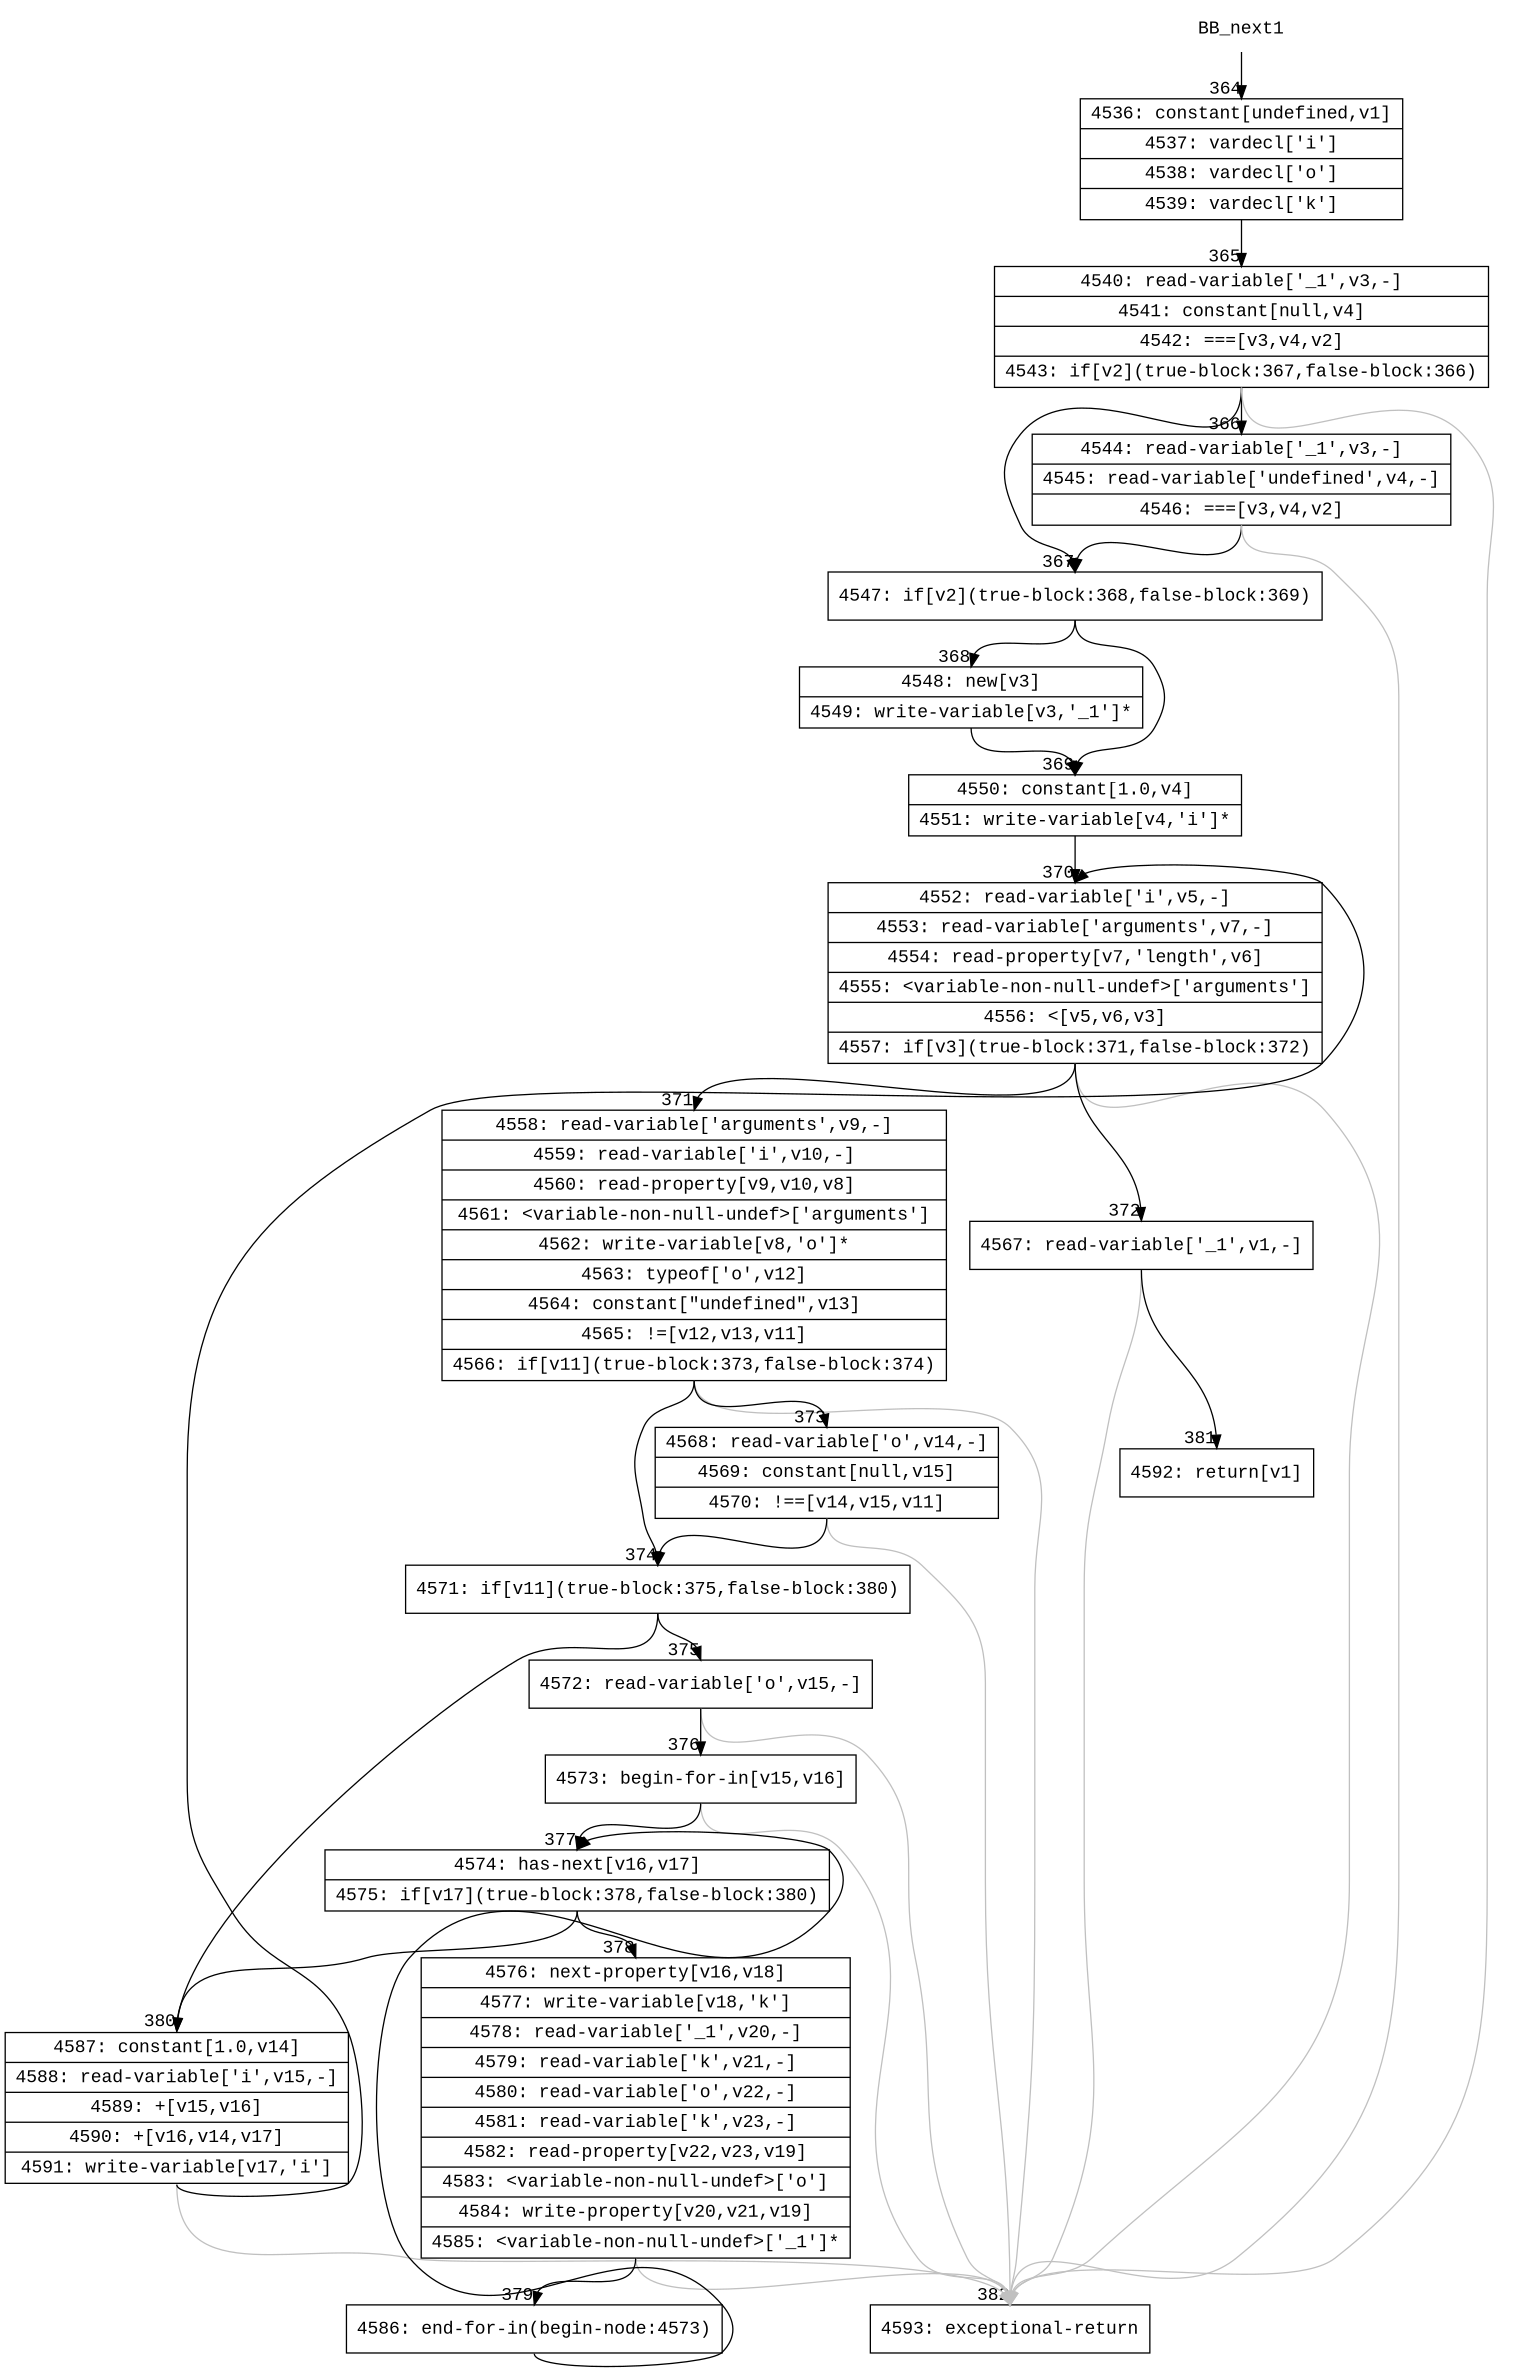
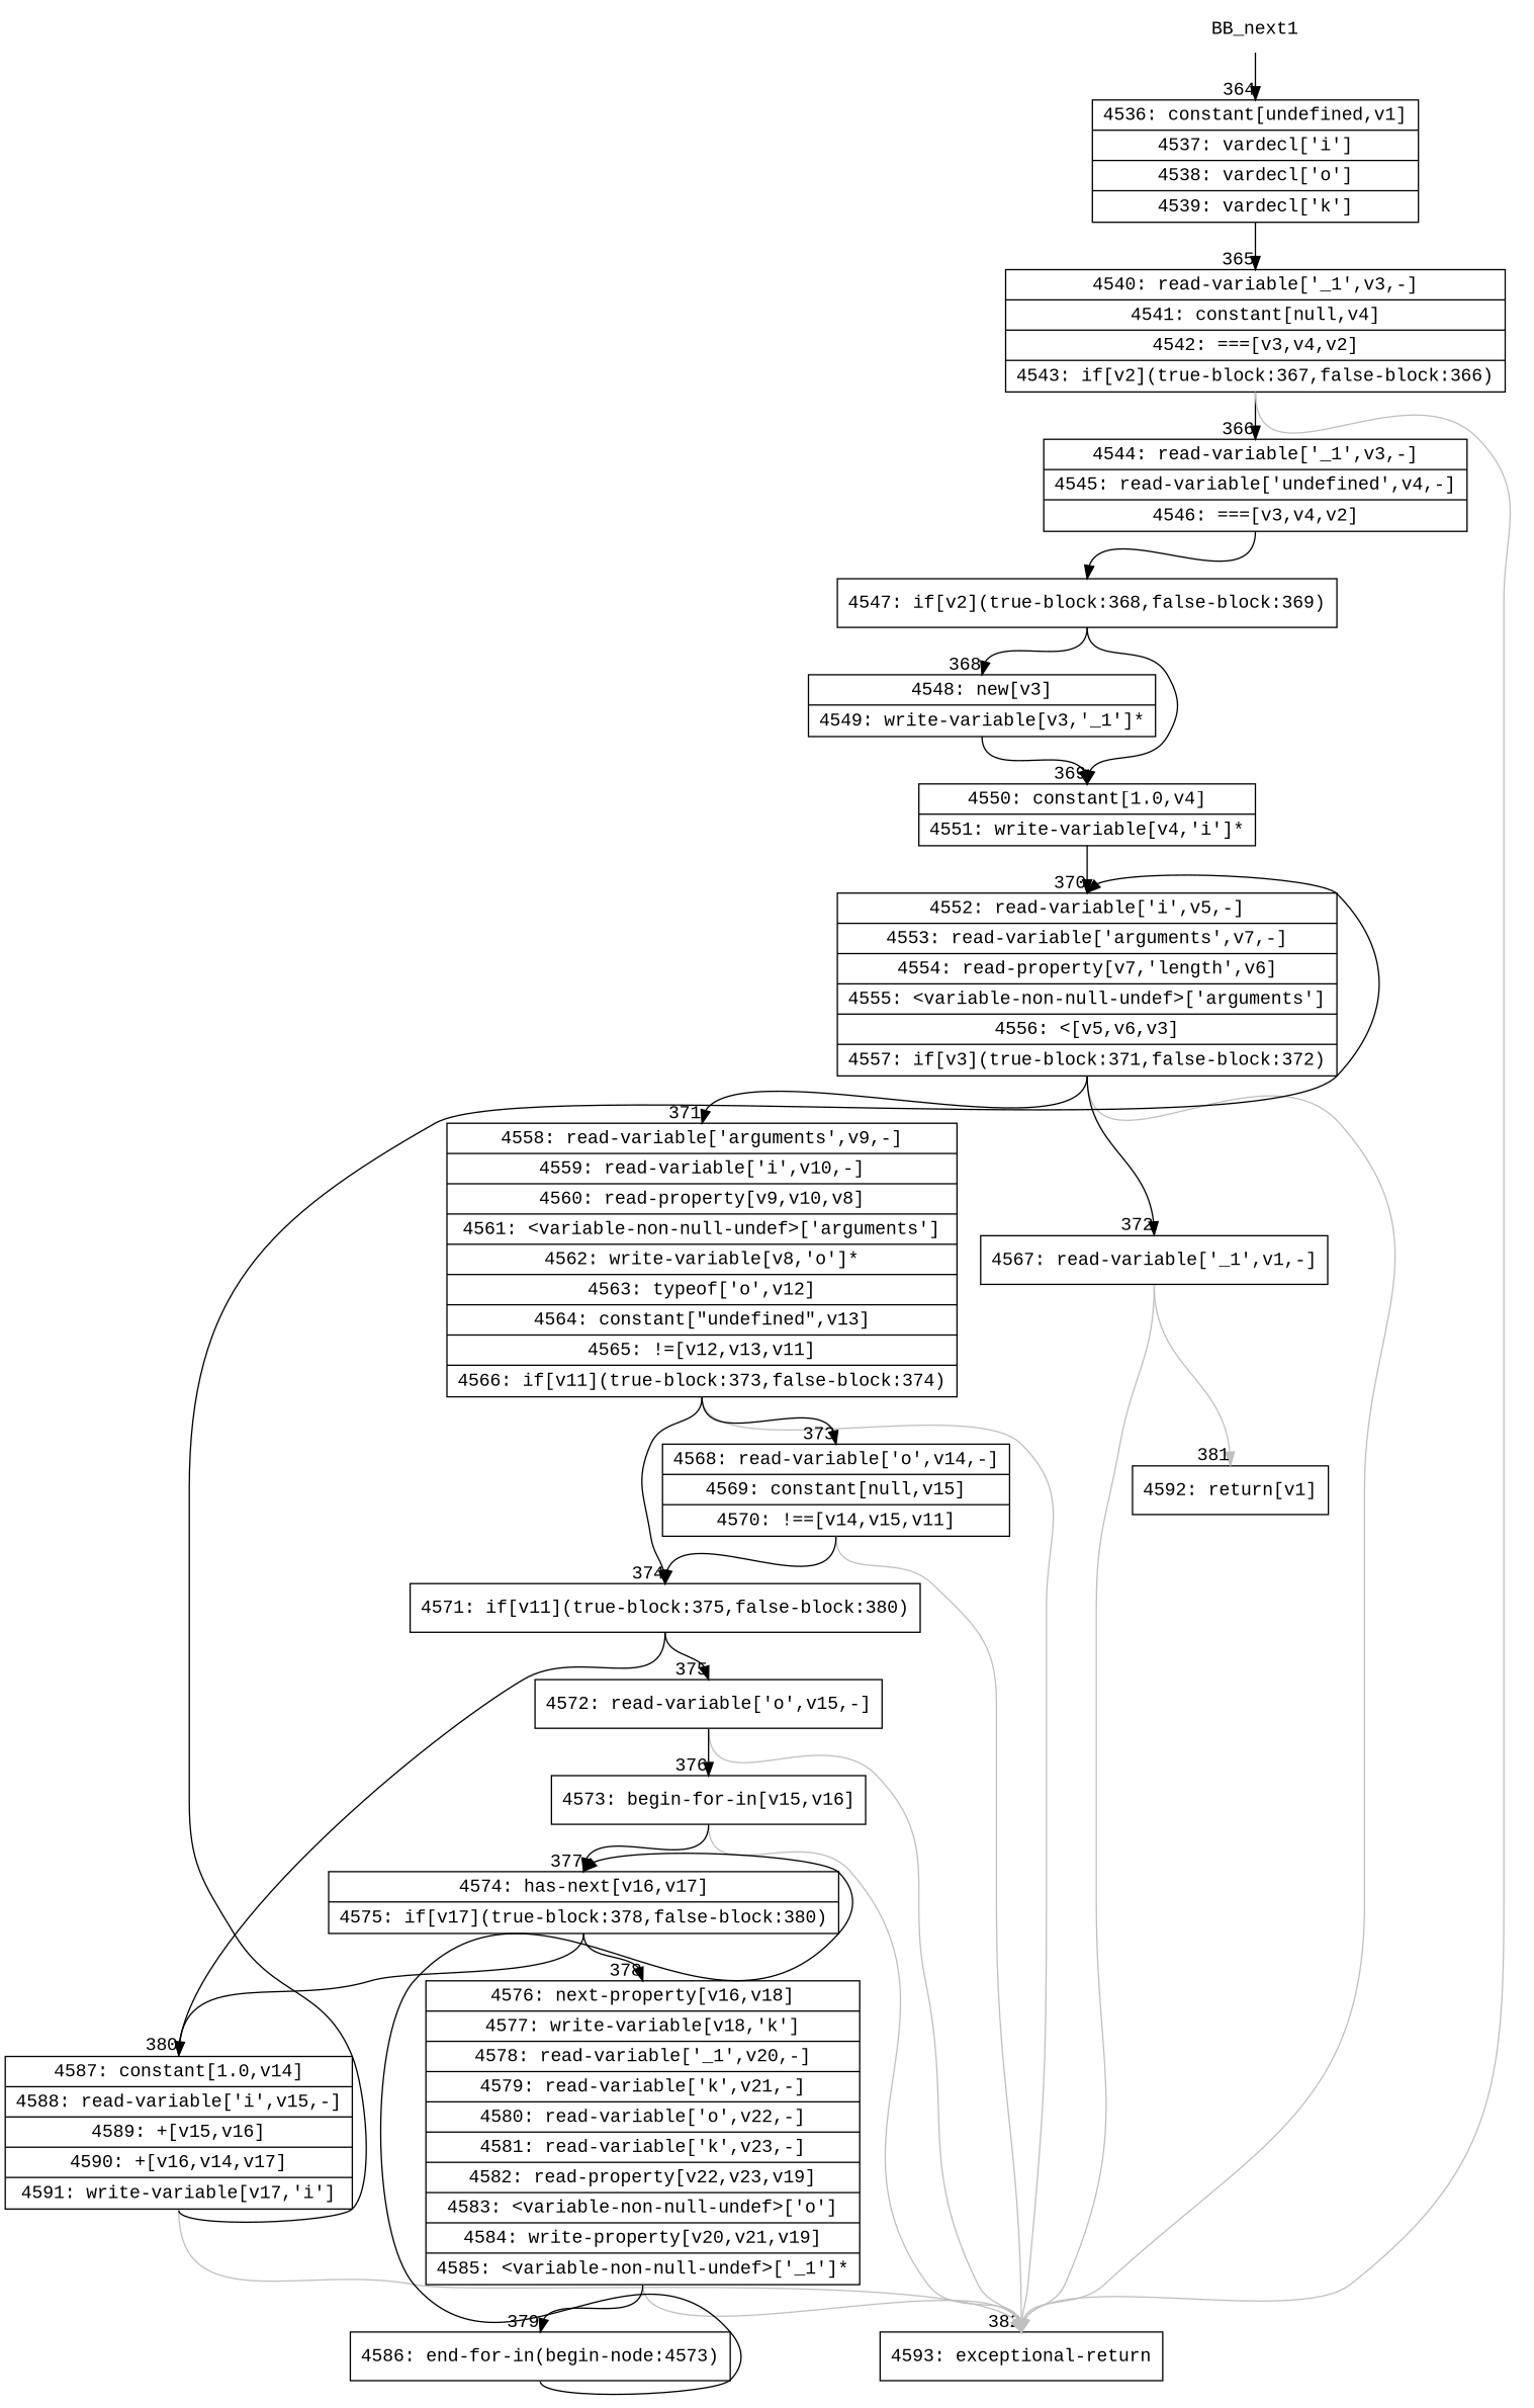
  digraph {
    fontname="Liberation Mono"
    rankdir=TD
    node [fontname="Liberation Mono" shape=record]
    edge [fontname="Liberation Mono" headport=n tailport=s]
    n1 [label=BB_next1 shape=none]
    n2 [label="{4536: constant[undefined,v1]|4537: vardecl['i']|4538: vardecl['o']|4539: vardecl['k']}"]
    n3 [label="{4540: read-variable['_1',v3,-]|4541: constant[null,v4]|4542: ===[v3,v4,v2]|4543: if[v2](true-block:367,false-block:366)}"]
    n4 [label="{4547: if[v2](true-block:368,false-block:369)}"]
    n5 [label="{4544: read-variable['_1',v3,-]|4545: read-variable['undefined',v4,-]|4546: ===[v3,v4,v2]}"]
    n6 [label="{4593: exceptional-return}"]
    n7 [label="{4548: new[v3]|4549: write-variable[v3,'_1']*}"]
    n8 [label="{4550: constant[1.0,v4]|4551: write-variable[v4,'i']*}"]
    n9 [label="{4552: read-variable['i',v5,-]|4553: read-variable['arguments',v7,-]|4554: read-property[v7,'length',v6]|4555: \<variable-non-null-undef\>['arguments']|4556: \<[v5,v6,v3]|4557: if[v3](true-block:371,false-block:372)}"]
    n10 [label="{4558: read-variable['arguments',v9,-]|4559: read-variable['i',v10,-]|4560: read-property[v9,v10,v8]|4561: \<variable-non-null-undef\>['arguments']|4562: write-variable[v8,'o']*|4563: typeof['o',v12]|4564: constant[\"undefined\",v13]|4565: !=[v12,v13,v11]|4566: if[v11](true-block:373,false-block:374)}"]
    n11 [label="{4567: read-variable['_1',v1,-]}"]
    n12 [label="{4571: if[v11](true-block:375,false-block:380)}"]
    n13 [label="{4568: read-variable['o',v14,-]|4569: constant[null,v15]|4570: !==[v14,v15,v11]}"]
    n14 [label="{4592: return[v1]}"]
    n15 [label="{4572: read-variable['o',v15,-]}"]
    n16 [label="{4587: constant[1.0,v14]|4588: read-variable['i',v15,-]|4589: +[v15,v16]|4590: +[v16,v14,v17]|4591: write-variable[v17,'i']}"]
    n17 [label="{4573: begin-for-in[v15,v16]}"]
    n18 [label="{4574: has-next[v16,v17]|4575: if[v17](true-block:378,false-block:380)}"]
    n19 [label="{4576: next-property[v16,v18]|4577: write-variable[v18,'k']|4578: read-variable['_1',v20,-]|4579: read-variable['k',v21,-]|4580: read-variable['o',v22,-]|4581: read-variable['k',v23,-]|4582: read-property[v22,v23,v19]|4583: \<variable-non-null-undef\>['o']|4584: write-property[v20,v21,v19]|4585: \<variable-non-null-undef\>['_1']*}"]
    n20 [label="{4586: end-for-in(begin-node:4573)}"]
    n1 -> n2 [headlabel="    364"]
    n2 -> n3 [headlabel="      365"]
-   n3 -> n4 [headlabel="      367"]
    n3 -> n5 [headlabel="      366"]
    n3 -> n6 [color=gray headlabel="      382"]
    n4 -> n7 [headlabel="      368"]
    n4 -> n8 [headlabel="      369"]
    n5 -> n4
-   n5 -> n6 [color=gray]
    n7 -> n8
    n8 -> n9 [headlabel="      370"]
    n9 -> n6 [color=gray]
    n9 -> n10 [headlabel="      371"]
    n9 -> n11 [headlabel="      372"]
    n10 -> n6 [color=gray]
    n10 -> n12 [headlabel="      374"]
    n10 -> n13 [headlabel="      373"]
    n11 -> n6 [color=gray]
-   n11 -> n14 [headlabel="      381"]
+   n11 -> n14 [headlabel="      381" color=gray]
    n12 -> n15 [headlabel="      375"]
    n12 -> n16 [headlabel="      380"]
    n13 -> n6 [color=gray]
    n13 -> n12
    n15 -> n6 [color=gray]
    n15 -> n17 [headlabel="      376"]
    n16 -> n6 [color=gray]
    n16 -> n9
    n17 -> n6 [color=gray]
    n17 -> n18 [headlabel="      377"]
    n18 -> n16
    n18 -> n19 [headlabel="      378"]
    n19 -> n6 [color=gray]
    n19 -> n20 [headlabel="      379"]
    n20 -> n18
  }
